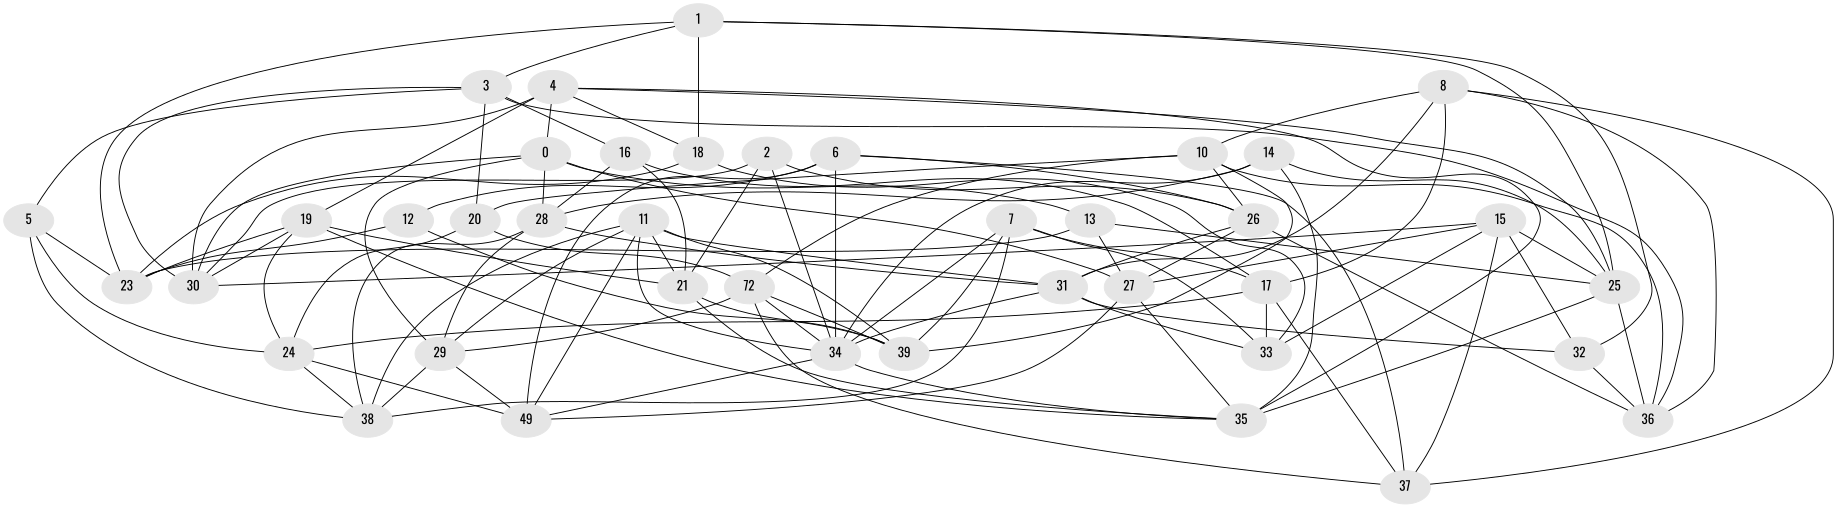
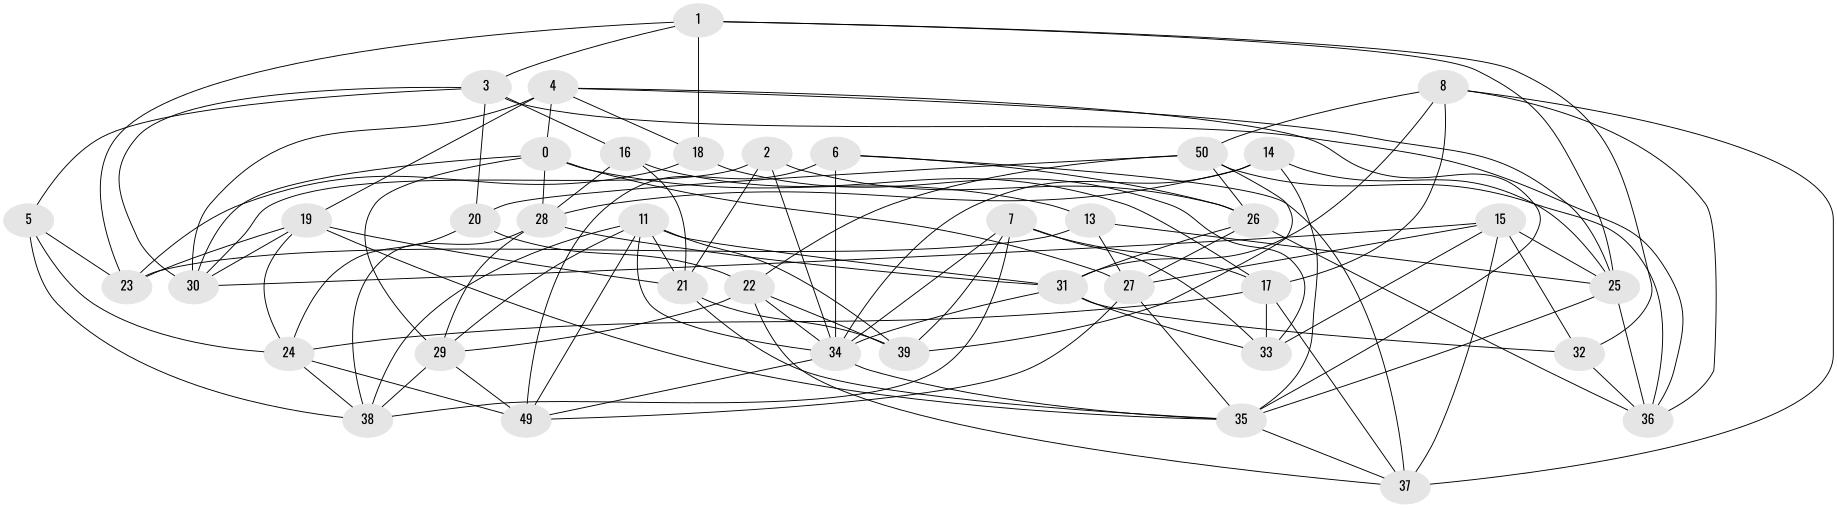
  graph {
    fontname=Oswald
    node [color=gray90 fontname=Oswald style=filled]
    edge [fontname=Oswald weight=1.0]
    1
    3
    18
    23
    25
    32
    30
    5
    16
    20
    36
    33
    35
    2
    21
    26
    34
    39
    31
    27
    n21 [label=49]
    24
    38
    17
    28
-   22 [label=72]
+   22
    4
    n28 [label=0]
    19
    13
    29
    37
    6
-   12
    7
    8
-   10
+   10 [label=50]
    11
    14
    15
    1 -- 3
    1 -- 18 [weight=2.0]
    1 -- 23
    1 -- 25
    1 -- 32
    3 -- 30
    3 -- 5
    3 -- 16
    3 -- 20
    3 -- 36
    18 -- 23
    18 -- 33 [weight=2.0]
    25 -- 36
    25 -- 35
    32 -- 36
    5 -- 23
    5 -- 24
    5 -- 38
    16 -- 21
    16 -- 17
    16 -- 28
    20 -- 24
    20 -- 22
+   35 -- 37
    2 -- 30
    2 -- 21
    2 -- 26
    2 -- 34
    21 -- 35
    21 -- 39
    26 -- 36
    26 -- 31
    26 -- 27
    34 -- 35
    34 -- n21
    31 -- 32
    31 -- 33
    31 -- 34
    27 -- 35
    27 -- n21
    24 -- n21
    24 -- 38
    17 -- 33
    17 -- 24
    17 -- 37
    28 -- 31
    28 -- 38
    28 -- 29
    22 -- 34
    22 -- 39
    22 -- 29
    22 -- 37
    4 -- 18
    4 -- 25
    4 -- 30
    4 -- 35
    4 -- n28
    4 -- 19
    n28 -- 30
    n28 -- 27
    n28 -- 28
    n28 -- 13
    n28 -- 29
    19 -- 23
    19 -- 30
    19 -- 35
    19 -- 21
    19 -- 24
    13 -- 23
    13 -- 25
    13 -- 27
    29 -- n21
    29 -- 38
    6 -- 26
    6 -- 34 [weight=2.0]
    6 -- n21
    6 -- 37
-   6 -- 12
-   12 -- 23
-   12 -- 39
    7 -- 33
    7 -- 34
    7 -- 39
    7 -- 38
    7 -- 17
    8 -- 36
    8 -- 31 [weight=2.0]
    8 -- 17
    8 -- 37
    8 -- 10
    10 -- 20
    10 -- 36
    10 -- 26
    10 -- 39
    10 -- 22
    11 -- 21
    11 -- 34
    11 -- 39
    11 -- 31
    11 -- n21
    11 -- 38
    11 -- 29
    14 -- 25
    14 -- 35
    14 -- 34
    14 -- 28
    15 -- 25
    15 -- 32
    15 -- 30
    15 -- 33
    15 -- 27
    15 -- 37
  }
